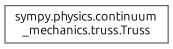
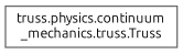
  digraph {
    rankdir=LR
    fontname=Ubuntu
-   n1 [color=gray40 fillcolor=white fontname=Ubuntu fontsize=10 height=0.2 label="sympy.physics.continuum\l_mechanics.truss.Truss" shape=record style=filled width=0.4]
+   n1 [color=gray40 fillcolor=white fontname=Ubuntu fontsize=10 height=0.2 label="truss.physics.continuum\l_mechanics.truss.Truss" shape=record style=filled width=0.4]
  }
